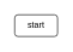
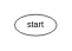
  <mxCell id="0" />
  <mxCell id="1" parent="0" />
- <mxCell id="2" value="start" style="whiteSpace=wrap;html=1;rounded=1;" vertex="1" parent="1"><mxGeometry x="20" y="20" width="60" height="30" as="geometry" /></mxCell>
+ <mxCell id="2" value="start" style="ellipse;whiteSpace=wrap;html=1;" vertex="1" parent="1"><mxGeometry x="20" y="20" width="60" height="30" as="geometry" /></mxCell>
